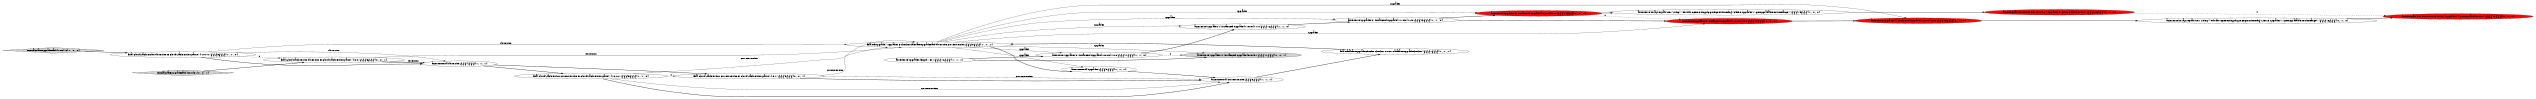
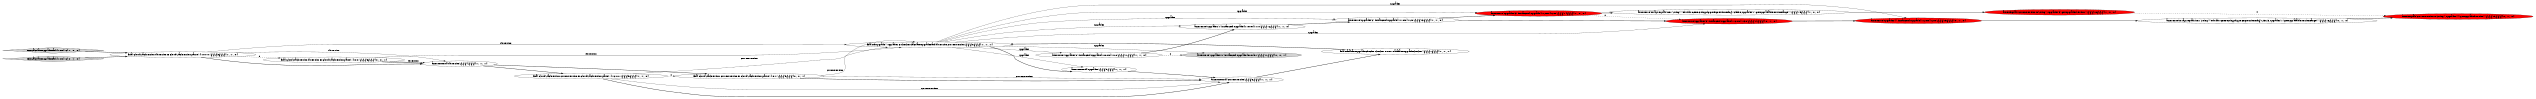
  digraph {
    rankdir=LR
    node [fillcolor=white shape=ellipse style=filled]
    edge [style=bold]
    n1 [fillcolor=red label="assertTrue(upgrades(3( instanceof Upgrade41120to41200)@@@14@@@['1', '0', '0']"]
    n2 [fillcolor=red label="assertTrue(upgrades(3( instanceof Upgrade41120to41130)@@@14@@@['0', '1', '0']"]
    n3 [label="assertTrue(Arrays.equals(new String((((edu.fdu.CPPDG.tinypdg.pe.ExpressionInfo@725b98,upgrades(1(.getUpgradableVersionRange()))@@@15@@@['1', '0', '0']"]
    n4 [fillcolor=red label="assertTrue(upgrades(4( instanceof Upgrade41120to41200)@@@15@@@['0', '1', '0']"]
    n5 [fillcolor=red label="assertEquals(currentVersion.toString(),upgrades(3(.getUpgradedVersion())@@@18@@@['1', '0', '0']"]
    n6 [fillcolor=red label="assertEquals(currentVersion.toString(),upgrades(4(.getUpgradedVersion())@@@19@@@['0', '1', '0']"]
    n7 [fillcolor=lightgray label="testCalculateUpgradePath410to412['1', '0', '0']" shape=diamond]
    n8 [label="final CloudStackVersion dbVersion = CloudStackVersion.parse(\"4.10.0.0\")@@@3@@@['1', '1', '0']"]
    n9 [label="final DbUpgrade(( upgrades = checker.calculateUpgradePath(dbVersion,currentVersion)@@@8@@@['1', '1', '1']"]
    n10 [label="final CloudStackVersion dbVersion = CloudStackVersion.parse(\"4.8.0\")@@@3@@@['0', '0', '1']"]
    n11 [label="assertNotNull(dbVersion)@@@4@@@['1', '1', '1']"]
    n12 [label="final DatabaseUpgradeChecker checker = new DatabaseUpgradeChecker()@@@7@@@['1', '1', '1']"]
    n13 [label="assertTrue(upgrades(0( instanceof Upgrade41000to41100)@@@11@@@['1', '1', '0']"]
    n14 [fillcolor=lightgray label="assertTrue(upgrades(0( instanceof Upgrade480to481)@@@11@@@['0', '0', '1']"]
    n15 [label="assertTrue(upgrades(1( instanceof Upgrade41100to41110)@@@12@@@['1', '1', '0']"]
    n16 [label="assertTrue(upgrades(2( instanceof Upgrade41110to41120)@@@13@@@['1', '1', '0']"]
    n17 [label="assertNotNull(upgrades)@@@9@@@['1', '1', '1']"]
-   n18 [fillcolor=lightgray label="testCalculateUpgradePath480to481['0', '0', '1']" shape=diamond]
+   n19 [fillcolor=lightgray label="testCalculateUpgradePath410to412['0', '1', '0']" shape=diamond]
    n20 [label="final CloudStackVersion currentVersion = CloudStackVersion.parse(\"4.12.0.0\")@@@5@@@['1', '1', '0']"]
    n21 [label="final CloudStackVersion currentVersion = CloudStackVersion.parse(\"4.8.1\")@@@5@@@['0', '0', '1']"]
    n22 [label="assertNotNull(currentVersion)@@@6@@@['1', '1', '1']"]
    n23 [label="assertTrue(Arrays.equals(new String((((edu.fdu.CPPDG.tinypdg.pe.ExpressionInfo@725c13,upgrades(1(.getUpgradableVersionRange()))@@@16@@@['0', '1', '0']"]
-   n24 [label="assertTrue(upgrades.length >= 1)@@@10@@@['1', '1', '1']"]
    n1 -> n2 [label=0 style=dashed]
    n1 -> n3
    n2 -> n4
    n3 -> n5
    n4 -> n23
    n5 -> n6 [label=0 style=dashed]
    n7 -> n8
    n8 -> n9 [label=dbVersion style=solid]
    n8 -> n10 [label=0 style=dashed]
    n8 -> n11
    n8 -> n11 [label=dbVersion style=solid]
    n9 -> n1 [label=upgrades style=solid]
    n9 -> n2 [label=upgrades style=solid]
    n9 -> n4 [label=upgrades style=solid]
    n9 -> n13 [label=upgrades style=solid]
    n9 -> n14 [label=upgrades style=solid]
    n9 -> n15 [label=upgrades style=solid]
    n9 -> n16 [label=upgrades style=solid]
    n9 -> n17 [label=upgrades style=solid]
    n9 -> n17
    n10 -> n9 [label=dbVersion style=solid]
    n10 -> n11
    n10 -> n11 [label=dbVersion style=solid]
    n11 -> n20
    n11 -> n21
    n12 -> n9
    n13 -> n14 [label=0 style=dashed]
    n13 -> n15
    n15 -> n16
    n16 -> n1
    n16 -> n2
    n17 -> n22
-   n18 -> n10
+   n19 -> n8
    n20 -> n9 [label=currentVersion style=solid]
    n20 -> n21 [label=0 style=dashed]
    n20 -> n22
    n20 -> n22 [label=currentVersion style=solid]
    n21 -> n9 [label=currentVersion style=solid]
    n21 -> n22
    n21 -> n22 [label=currentVersion style=solid]
    n22 -> n12
    n23 -> n6
-   n24 -> n13
-   n24 -> n14
  }
